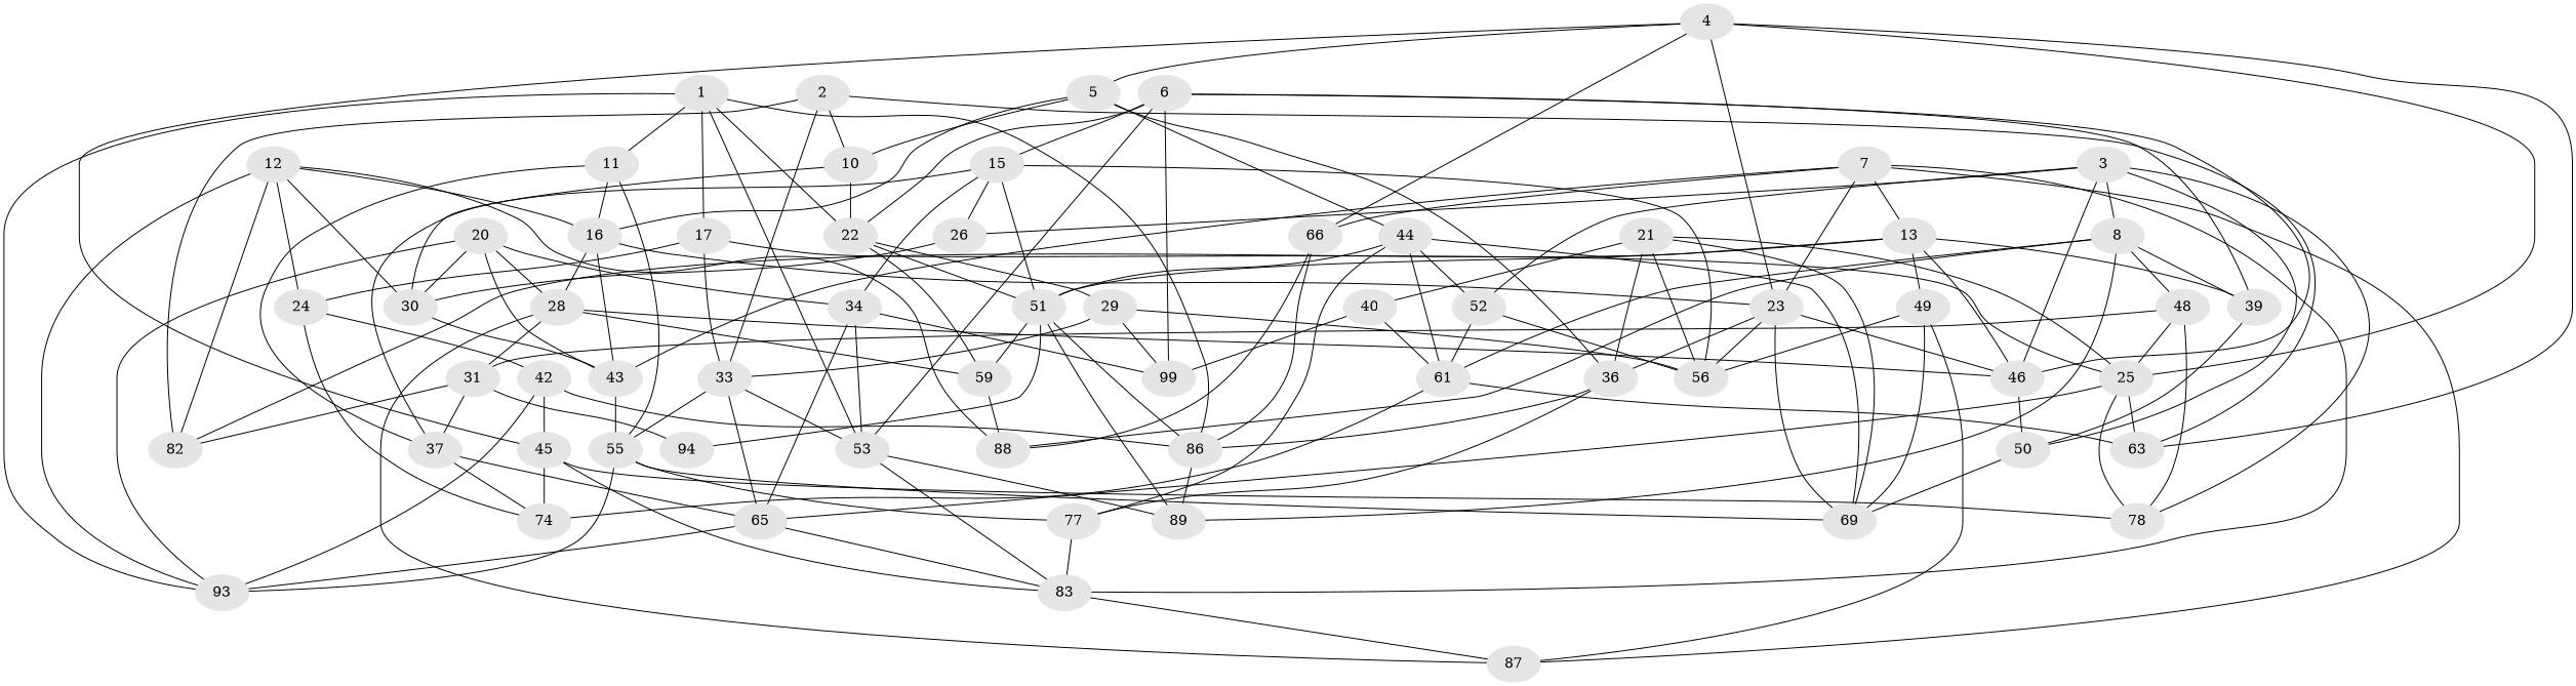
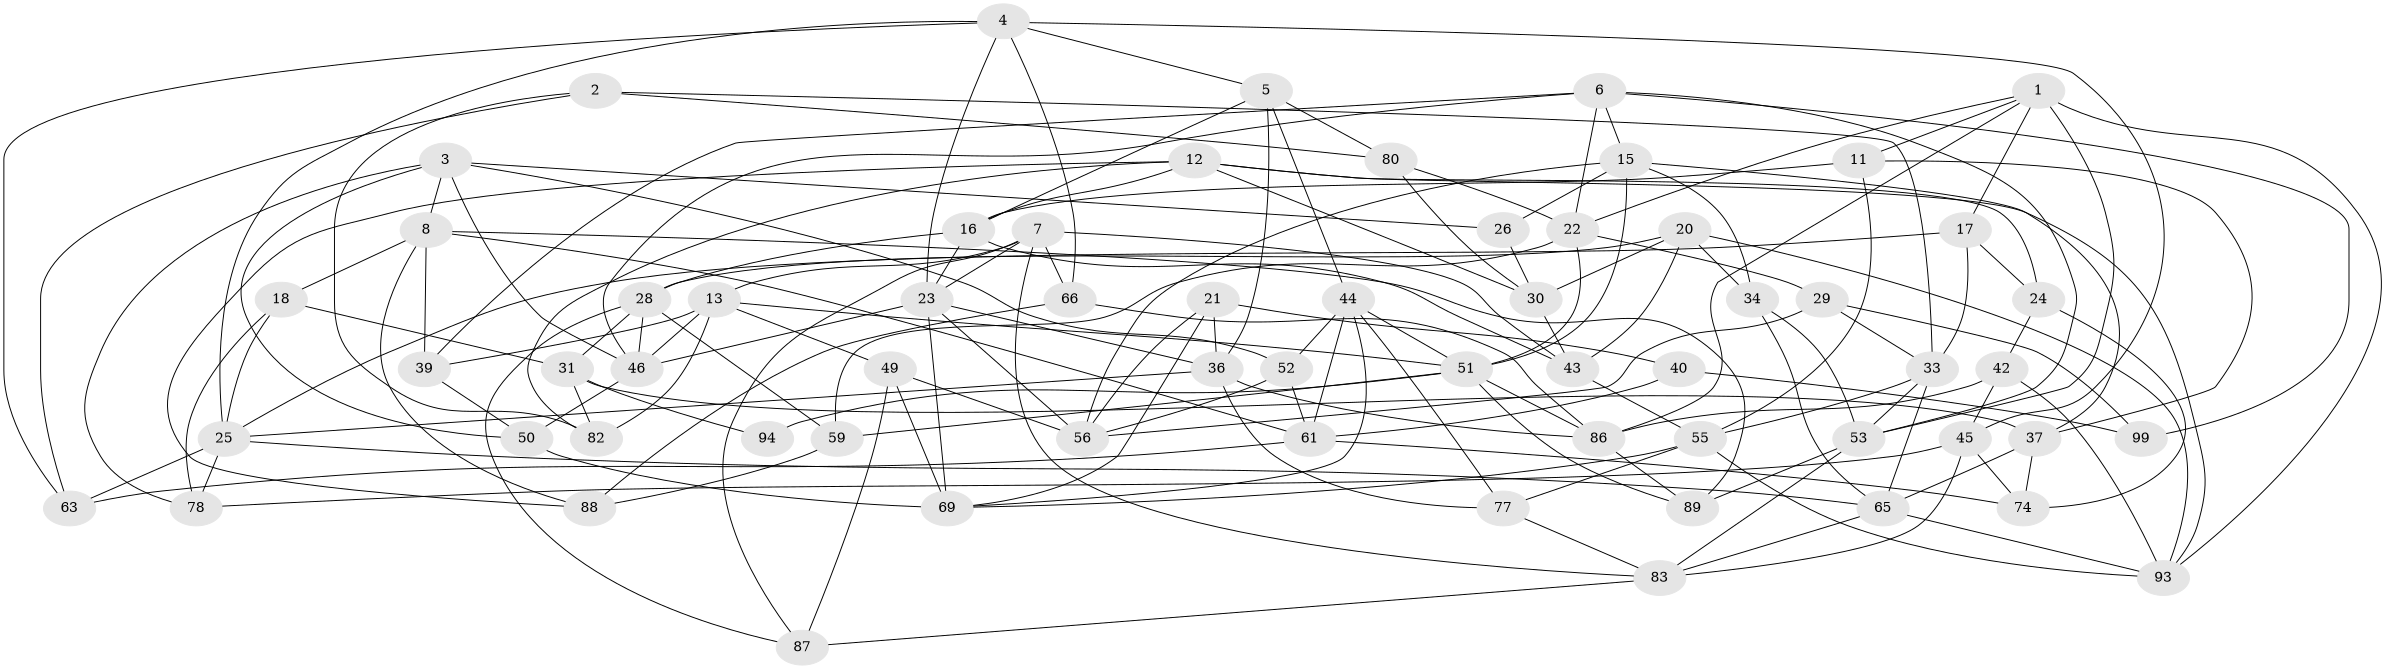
  graph {
    node [color=gray90 style=filled]
    1 [super="+27"]
    11
    17
    22 [super="+92"]
    53 [super="+84"]
    86 [super="+100"]
    93 [super="+96"]
    16 [super="+60"]
    37 [super="+90"]
    55 [super="+79"]
    33 [super="+54"]
    24
    25 [super="+35"]
    51 [super="+70"]
    29
    59
    83 [super="+98"]
    89
    2
-   10
+   10 [label=80]
    63
    82
    30 [super="+58"]
    65 [super="+95"]
    3 [super="+19"]
    8 [super="+91"]
    26
    46 [super="+81"]
    50
    52
    78
    39
-   18 [label=48]
+   18
    61 [super="+73"]
    88
    69 [super="+75"]
    56 [super="+62"]
    4 [super="+38"]
    5 [super="+9"]
    23 [super="+67"]
    45 [super="+64"]
    66
    36 [super="+85"]
    44 [super="+72"]
    21 [super="+97"]
    40
    74
    43 [super="+68"]
    28 [super="+71"]
    77
    6 [super="+57"]
    15 [super="+48"]
    99
    34 [super="+80"]
    7 [super="+14"]
    13 [super="+76"]
    87
    49
    31 [super="+47"]
    12 [super="+32"]
    42
    94
    20 [super="+41"]
    1 -- 11
    1 -- 17
    1 -- 22
    1 -- 53
    1 -- 86
    1 -- 93
    11 -- 16
    11 -- 37
    11 -- 55
    17 -- 33
    17 -- 24
    17 -- 25
    22 -- 51
    22 -- 29
    22 -- 59
    53 -- 83
    53 -- 89
    86 -- 89
    16 -- 23
    16 -- 43
    16 -- 28
    37 -- 65
    37 -- 74
    55 -- 93
    55 -- 69
    55 -- 77
    33 -- 53
    33 -- 55
    33 -- 65
    24 -- 74
    24 -- 42
    25 -- 63
    25 -- 65
    25 -- 78
    51 -- 86
    51 -- 59
    51 -- 89
    51 -- 94
    29 -- 33
    29 -- 56
    29 -- 99
    59 -- 88
    83 -- 87
    2 -- 33
    2 -- 10
    2 -- 63
    2 -- 82
    10 -- 22
    10 -- 30
    30 -- 43 [weight=2]
    65 -- 93
    65 -- 83
    3 -- 8
    3 -- 26
    3 -- 46
    3 -- 50
    3 -- 52
    3 -- 78
    8 -- 89
    8 -- 39
    8 -- 18
    8 -- 61
    8 -- 88
    26 -- 30
    46 -- 50
    50 -- 69
    52 -- 61
    52 -- 56
    39 -- 50
    18 -- 25
    18 -- 78
    18 -- 31
    61 -- 63
    61 -- 74
    4 -- 25
    4 -- 63
    4 -- 5
    4 -- 23
    4 -- 45
    4 -- 66
    5 -- 16
    5 -- 10
    5 -- 36
    5 -- 44
    23 -- 46
    23 -- 69
    23 -- 56
    23 -- 36
    45 -- 83
    45 -- 78
    45 -- 74
    66 -- 86
    66 -- 88
    36 -- 86
    36 -- 77
    44 -- 51
    44 -- 52
    44 -- 61
    44 -- 69
    44 -- 77
-   21 -- 25
+   36 -- 25
    21 -- 69
    21 -- 56
    21 -- 36
    21 -- 40
    40 -- 61
    40 -- 99
    43 -- 55
    28 -- 59
    28 -- 46
    28 -- 87
    28 -- 31
    77 -- 83
    6 -- 22
    6 -- 53
    6 -- 46
    6 -- 39
    6 -- 15
    6 -- 99
    15 -- 37
    15 -- 51
    15 -- 26
    15 -- 56
    15 -- 34
    34 -- 53
    34 -- 65
-   34 -- 99
    7 -- 83
    7 -- 23
    7 -- 66
    7 -- 43
    7 -- 13
    7 -- 87
    13 -- 51
    13 -- 82
    13 -- 46
    13 -- 39
    13 -- 49
    49 -- 69
    49 -- 56
    49 -- 87
    31 -- 37
    31 -- 82
    31 -- 94
    12 -- 93
    12 -- 16
    12 -- 24
    12 -- 82
    12 -- 30
    12 -- 88
    42 -- 86
    42 -- 93
    42 -- 45
    20 -- 93
    20 -- 30
    20 -- 43
    20 -- 28
    20 -- 34 [weight=2]
  }
